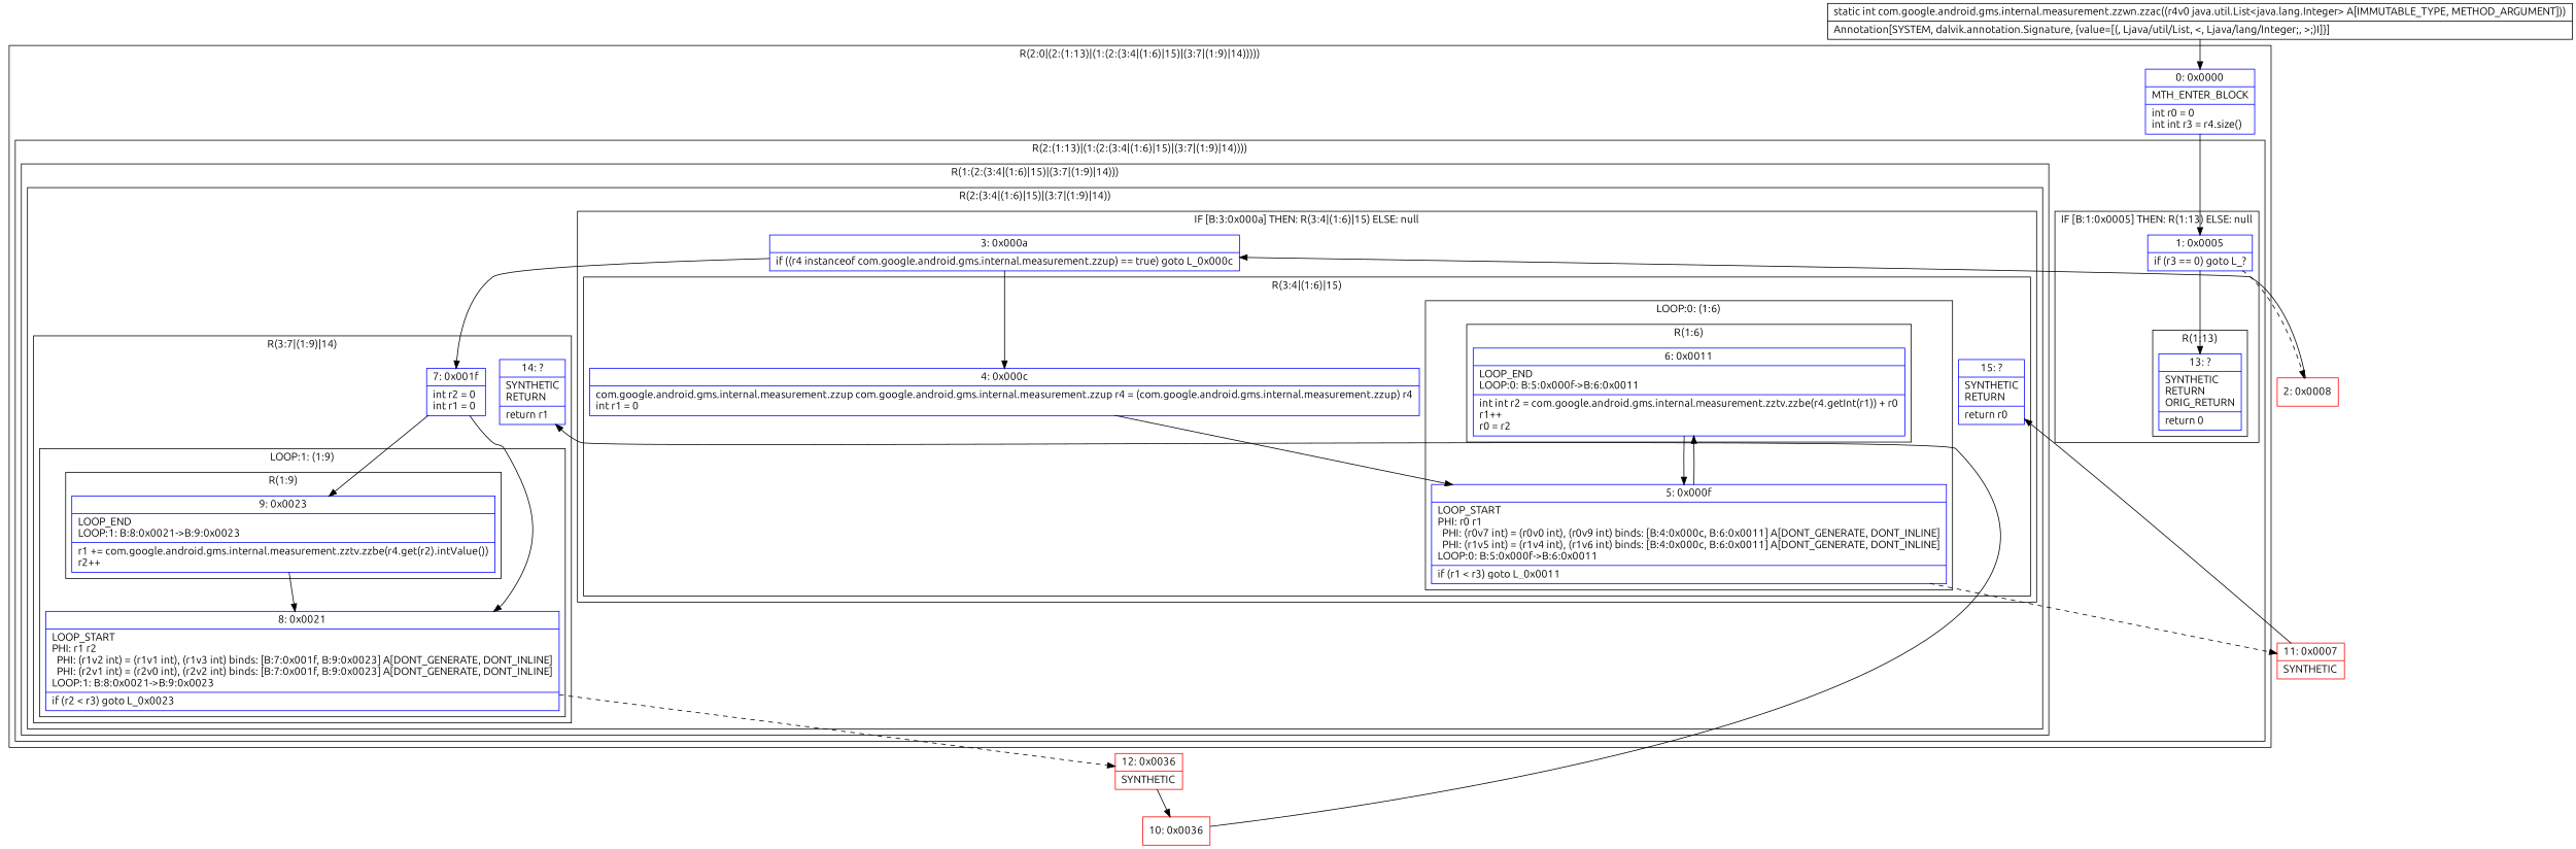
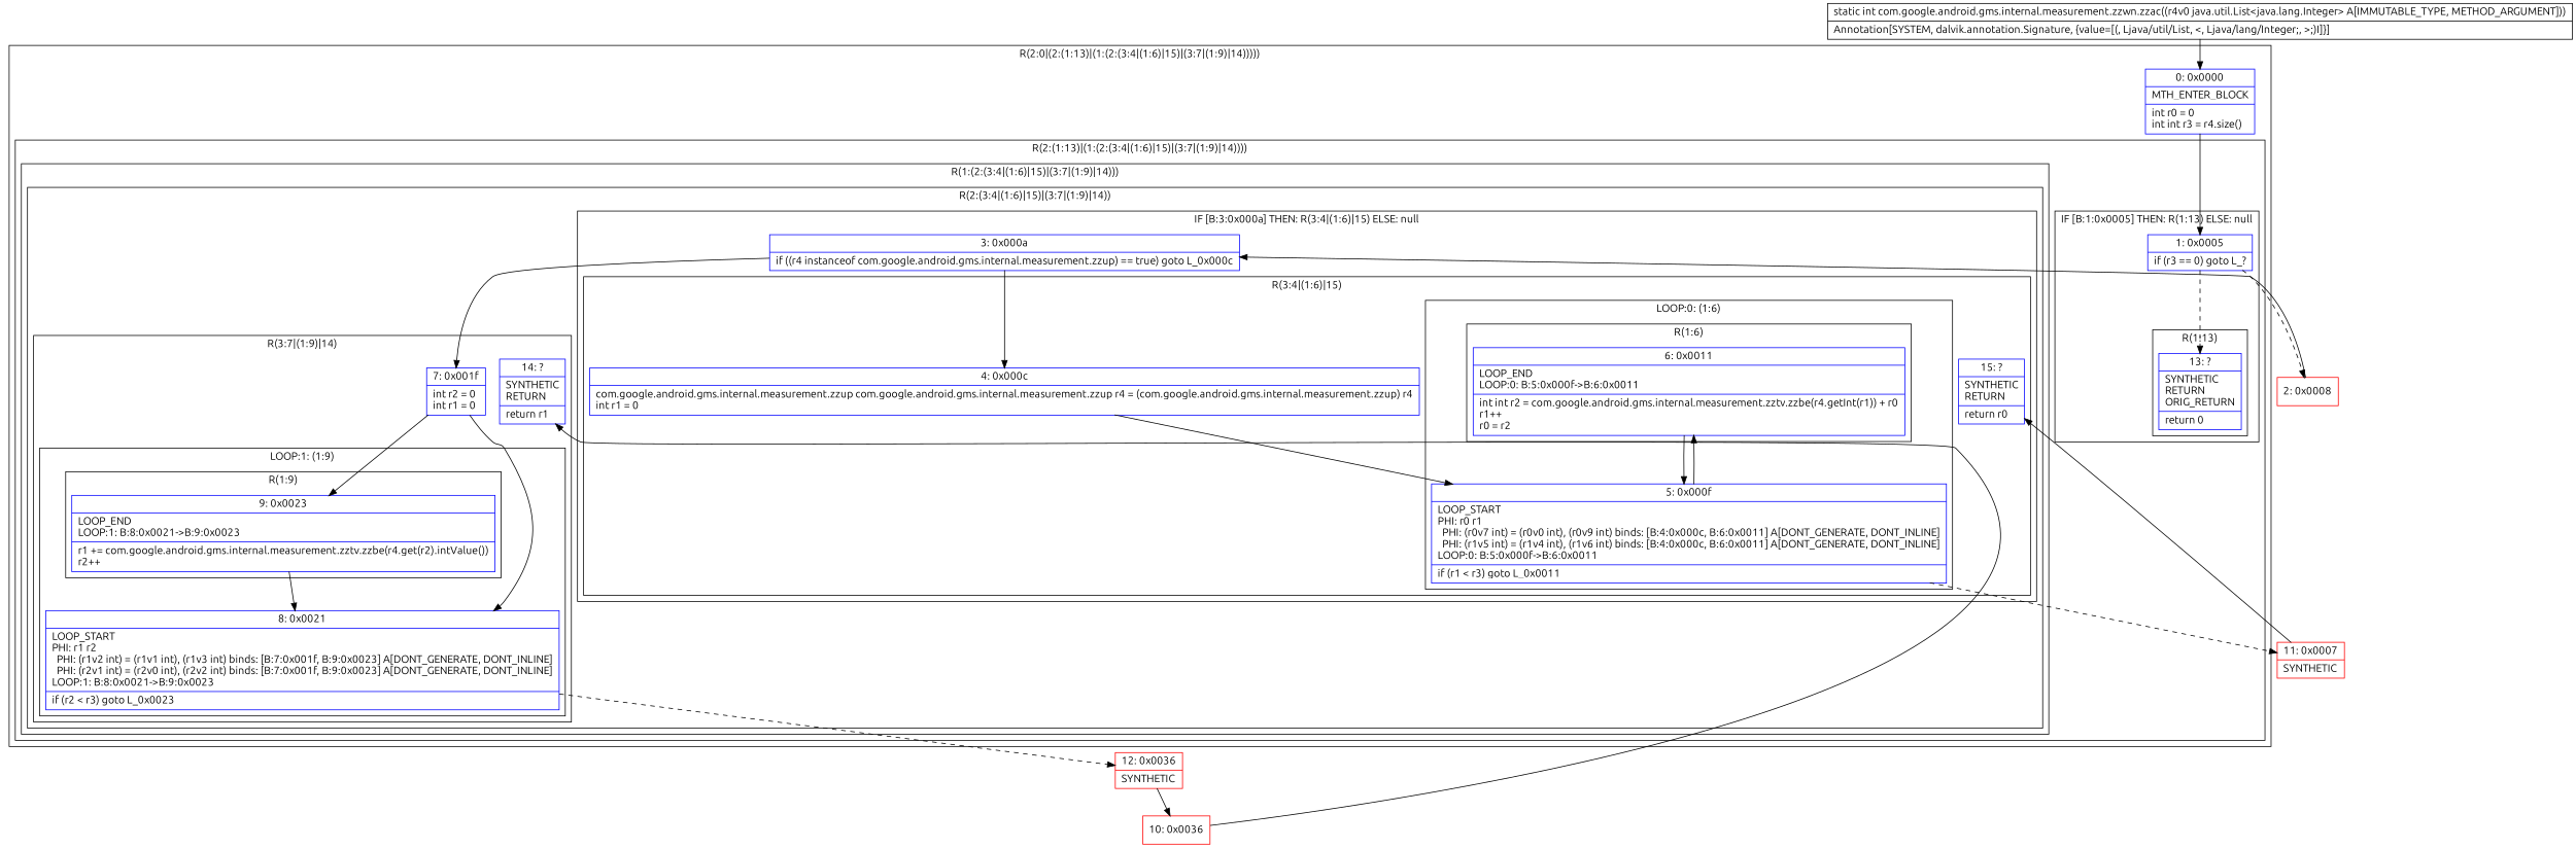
  digraph {
    fontname=Ubuntu
    node [color=blue fontname=Ubuntu shape=record]
    edge [fontname=Ubuntu]
    n1 [label="{13\:\ ?|SYNTHETIC\lRETURN\lORIG_RETURN\l|return 0\l}"]
    n2 [label="{1\:\ 0x0005|if (r3 == 0) goto L_?\l}"]
    n3 [label="{6\:\ 0x0011|LOOP_END\lLOOP:0: B:5:0x000f\-\>B:6:0x0011\l|int int r2 = com.google.android.gms.internal.measurement.zztv.zzbe(r4.getInt(r1)) + r0\lr1++\lr0 = r2\l}"]
    n4 [label="{5\:\ 0x000f|LOOP_START\lPHI: r0 r1 \l  PHI: (r0v7 int) = (r0v0 int), (r0v9 int) binds: [B:4:0x000c, B:6:0x0011] A[DONT_GENERATE, DONT_INLINE]\l  PHI: (r1v5 int) = (r1v4 int), (r1v6 int) binds: [B:4:0x000c, B:6:0x0011] A[DONT_GENERATE, DONT_INLINE]\lLOOP:0: B:5:0x000f\-\>B:6:0x0011\l|if (r1 \< r3) goto L_0x0011\l}"]
    n5 [label="{4\:\ 0x000c|com.google.android.gms.internal.measurement.zzup com.google.android.gms.internal.measurement.zzup r4 = (com.google.android.gms.internal.measurement.zzup) r4\lint r1 = 0\l}"]
    n6 [label="{15\:\ ?|SYNTHETIC\lRETURN\l|return r0\l}"]
    n7 [label="{3\:\ 0x000a|if ((r4 instanceof com.google.android.gms.internal.measurement.zzup) == true) goto L_0x000c\l}"]
    n8 [label="{9\:\ 0x0023|LOOP_END\lLOOP:1: B:8:0x0021\-\>B:9:0x0023\l|r1 += com.google.android.gms.internal.measurement.zztv.zzbe(r4.get(r2).intValue())\lr2++\l}"]
    n9 [label="{8\:\ 0x0021|LOOP_START\lPHI: r1 r2 \l  PHI: (r1v2 int) = (r1v1 int), (r1v3 int) binds: [B:7:0x001f, B:9:0x0023] A[DONT_GENERATE, DONT_INLINE]\l  PHI: (r2v1 int) = (r2v0 int), (r2v2 int) binds: [B:7:0x001f, B:9:0x0023] A[DONT_GENERATE, DONT_INLINE]\lLOOP:1: B:8:0x0021\-\>B:9:0x0023\l|if (r2 \< r3) goto L_0x0023\l}"]
    n10 [label="{7\:\ 0x001f|int r2 = 0\lint r1 = 0\l}"]
    n11 [label="{14\:\ ?|SYNTHETIC\lRETURN\l|return r1\l}"]
    n12 [label="{0\:\ 0x0000|MTH_ENTER_BLOCK\l|int r0 = 0\lint int r3 = r4.size()\l}"]
    n13 [color=red label="{2\:\ 0x0008}"]
    n14 [color=red label="{11\:\ 0x0007|SYNTHETIC\l}"]
    n15 [color=red label="{12\:\ 0x0036|SYNTHETIC\l}"]
    n16 [color=red label="{10\:\ 0x0036}"]
    n17 [label="{static int com.google.android.gms.internal.measurement.zzwn.zzac((r4v0 java.util.List\<java.lang.Integer\> A[IMMUTABLE_TYPE, METHOD_ARGUMENT]))  | Annotation[SYSTEM, dalvik.annotation.Signature, \{value=[(, Ljava\/util\/List, \<, Ljava\/lang\/Integer;, \>;)I]\}]\l}" color=""]
    subgraph cluster_1 {
      label="R(2:0|(2:(1:13)|(1:(2:(3:4|(1:6)|15)|(3:7|(1:9)|14)))))"
      n12
      subgraph cluster_2 {
        label="R(2:(1:13)|(1:(2:(3:4|(1:6)|15)|(3:7|(1:9)|14))))"
        subgraph cluster_3 {
          label="IF [B:1:0x0005] THEN: R(1:13) ELSE: null"
          n2
          subgraph cluster_4 {
            label="R(1:13)"
            n1
          }
        }
        subgraph cluster_5 {
          label="R(1:(2:(3:4|(1:6)|15)|(3:7|(1:9)|14)))"
          subgraph cluster_6 {
            label="R(2:(3:4|(1:6)|15)|(3:7|(1:9)|14))"
            subgraph cluster_7 {
              label="IF [B:3:0x000a] THEN: R(3:4|(1:6)|15) ELSE: null"
              n7
              subgraph cluster_8 {
                label="R(3:4|(1:6)|15)"
                n5
                n6
                subgraph cluster_9 {
                  label="LOOP:0: (1:6)"
                  n4
                  subgraph cluster_10 {
                    label="R(1:6)"
                    n3
                  }
                }
              }
            }
            subgraph cluster_11 {
              label="R(3:7|(1:9)|14)"
              n10
              n11
              subgraph cluster_12 {
                label="LOOP:1: (1:9)"
                n9
                subgraph cluster_13 {
                  label="R(1:9)"
                  n8
                }
              }
            }
          }
        }
      }
    }
-   n2 -> n1
+   n2 -> n1 [style=dashed]
    n2 -> n13 [style=dashed]
    n3 -> n4
    n4 -> n3
    n4 -> n14 [style=dashed]
    n5 -> n4
    n7 -> n5
    n7 -> n10 [style=solid]
    n8 -> n9
    n9 -> n15 [style=dashed]
    n10 -> n8
    n10 -> n9
    n12 -> n2
    n13 -> n7
    n14 -> n6
    n15 -> n16
    n16 -> n11
    n17 -> n12
  }
